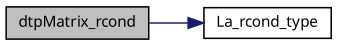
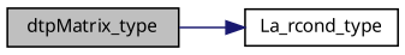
  digraph {
    rankdir=LR
    fontname="Noto Sans"
    node [color=black fontname="Noto Sans" fontsize=10 shape=record style=filled]
-   n1 [fillcolor=grey75 fontcolor=black height=0.2 label=dtpMatrix_rcond width=0.4]
+   n1 [fillcolor=grey75 fontcolor=black height=0.2 label=dtpMatrix_type width=0.4]
    n2 [fillcolor=white height=0.2 label=La_rcond_type width=0.4]
    n1 -> n2 [color=midnightblue fontname="Noto Sans" fontsize=10 labelfontname=FreeSans labelfontsize=10 style=solid]
  }
